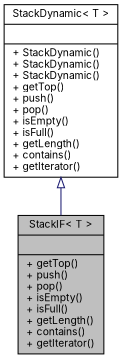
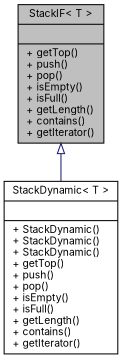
  digraph {
    fontname=Inter
    node [color=black fontname=Inter fontsize=10 shape=record style=filled]
    n1 [fillcolor=grey75 fontcolor=black height=0.2 label="{StackIF\< T \>\n||+ getTop()\l+ push()\l+ pop()\l+ isEmpty()\l+ isFull()\l+ getLength()\l+ contains()\l+ getIterator()\l}" width=0.4]
    n2 [fillcolor=white height=0.2 label="{StackDynamic\< T \>\n||+ StackDynamic()\l+ StackDynamic()\l+ StackDynamic()\l+ getTop()\l+ push()\l+ pop()\l+ isEmpty()\l+ isFull()\l+ getLength()\l+ contains()\l+ getIterator()\l}" width=0.4]
-   n2 -> n1 [arrowtail=onormal color=midnightblue dir=back fontname=Inter fontsize=10 labelfontname=Helvetica labelfontsize=10 style=solid]
+   n1 -> n2 [arrowtail=onormal color=midnightblue dir=back fontname=Inter fontsize=10 labelfontname=Helvetica labelfontsize=10 style=solid]
  }
